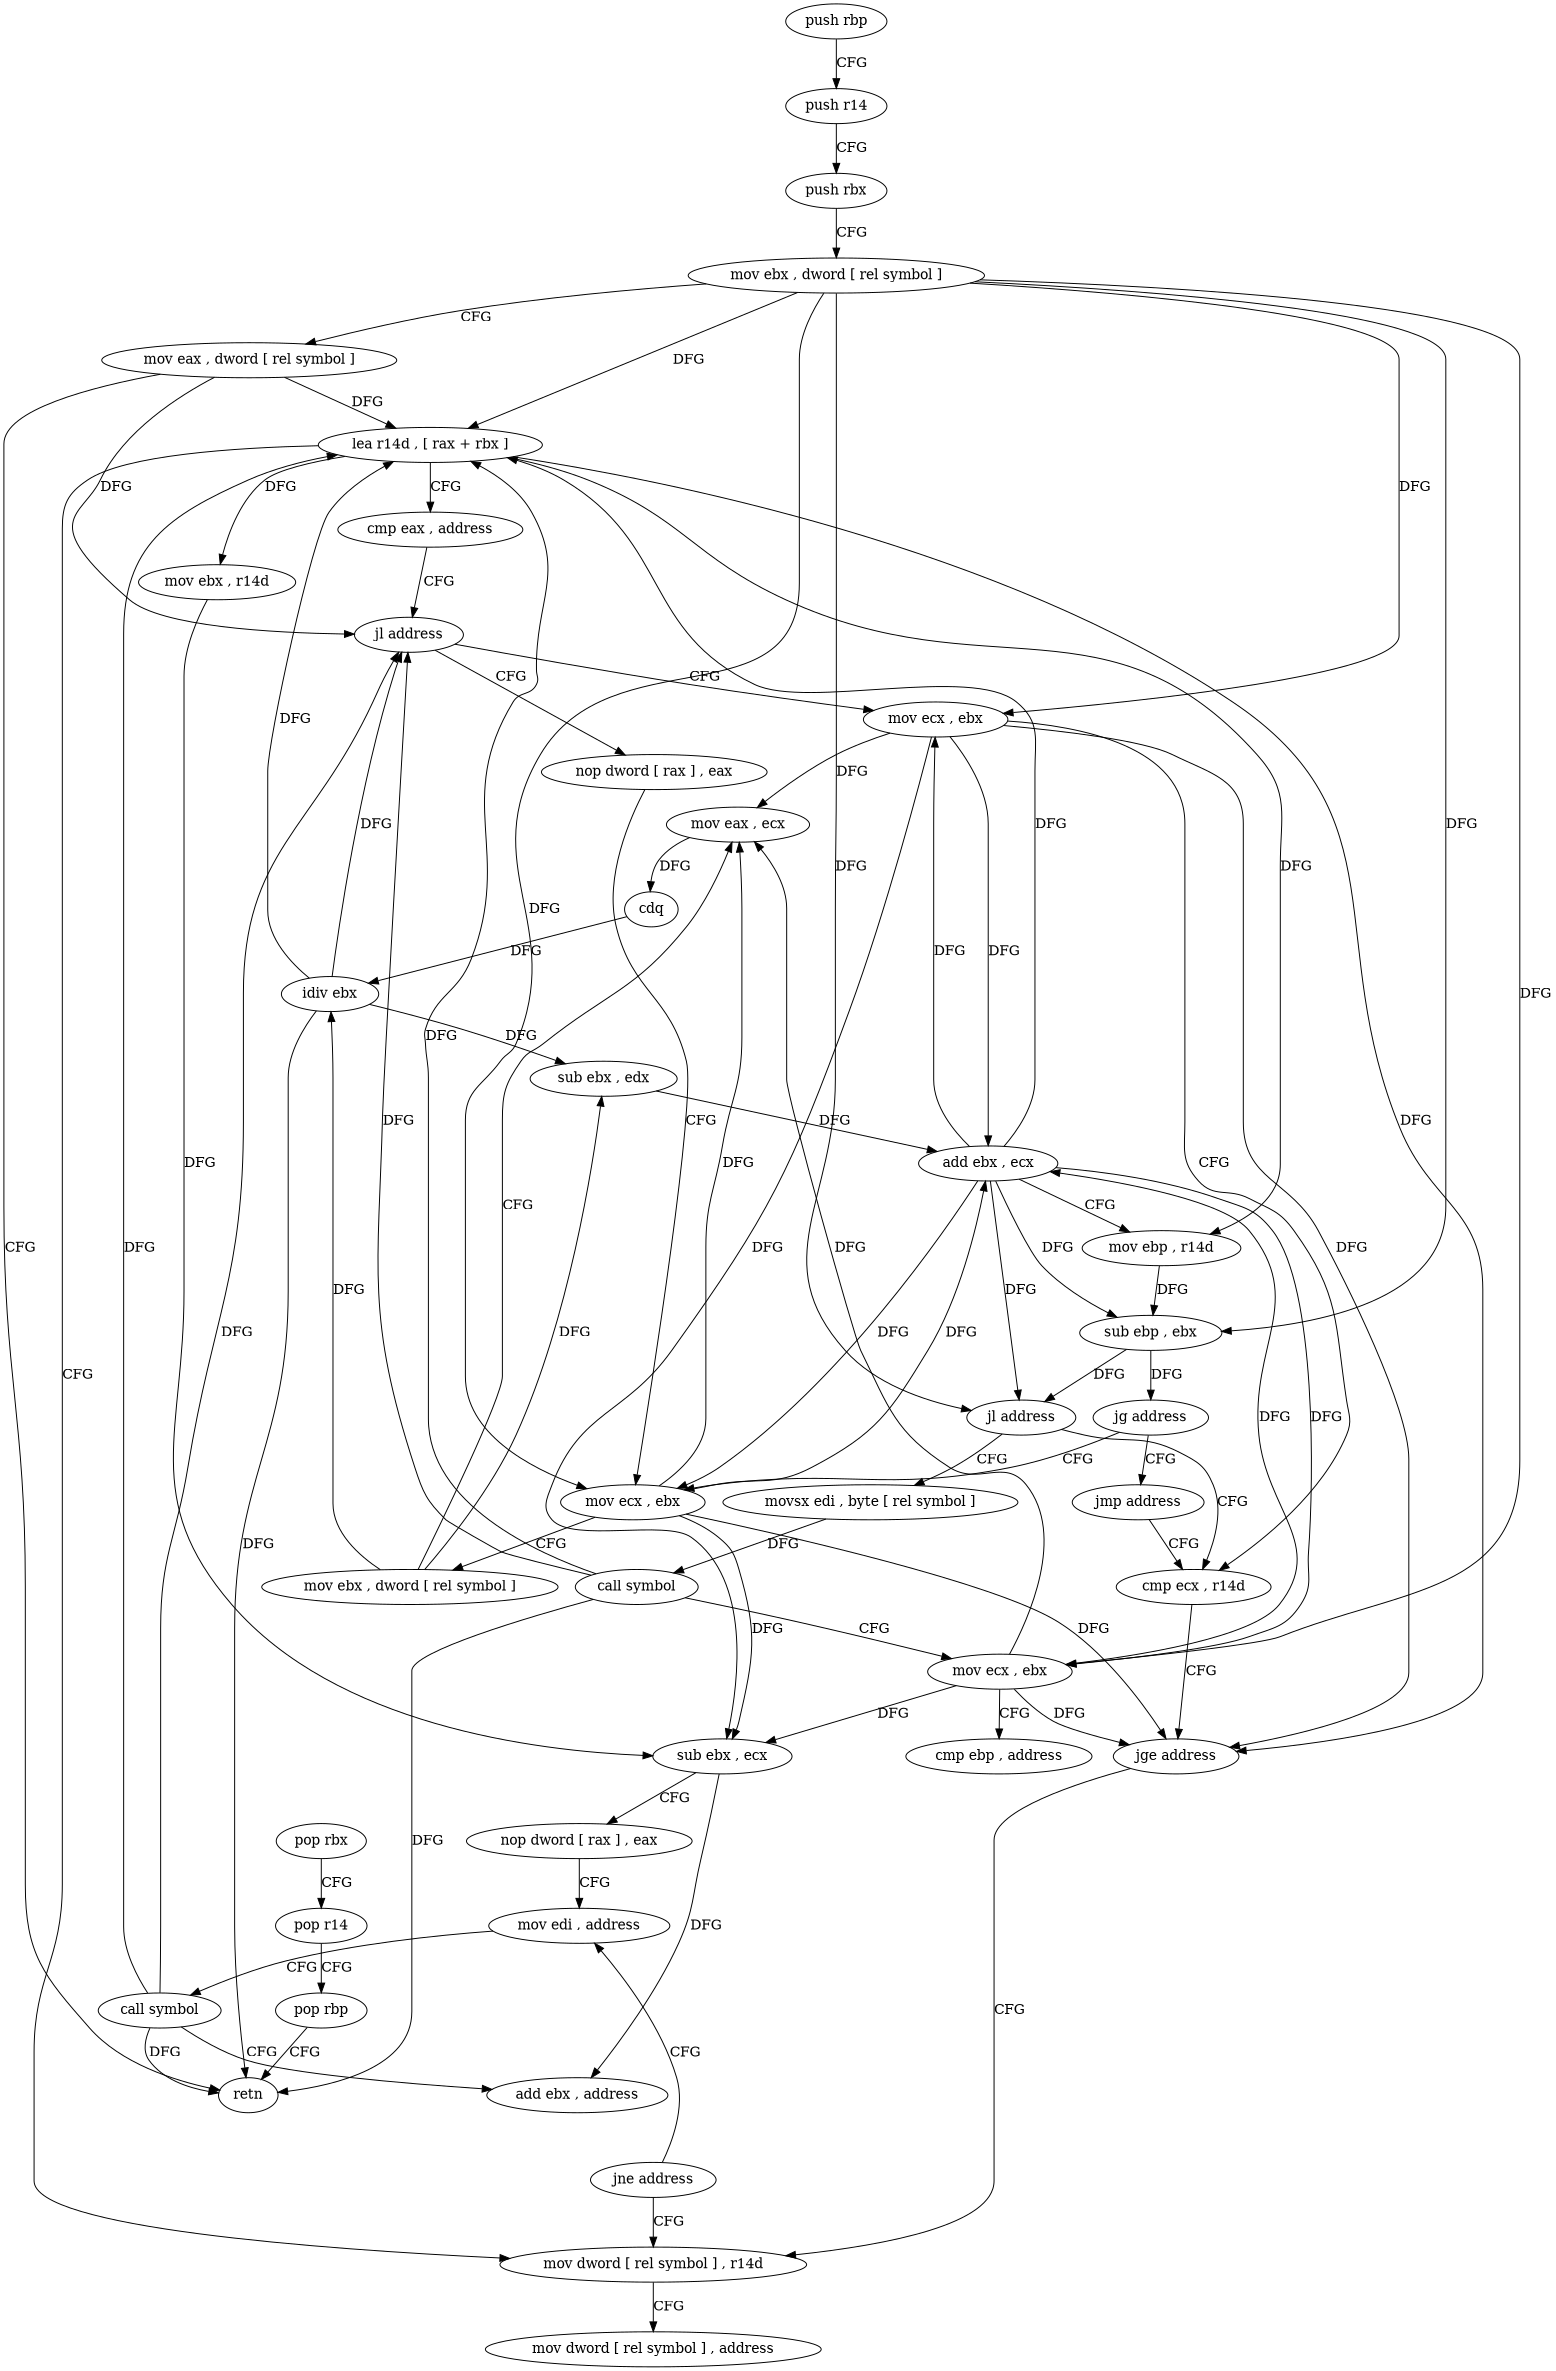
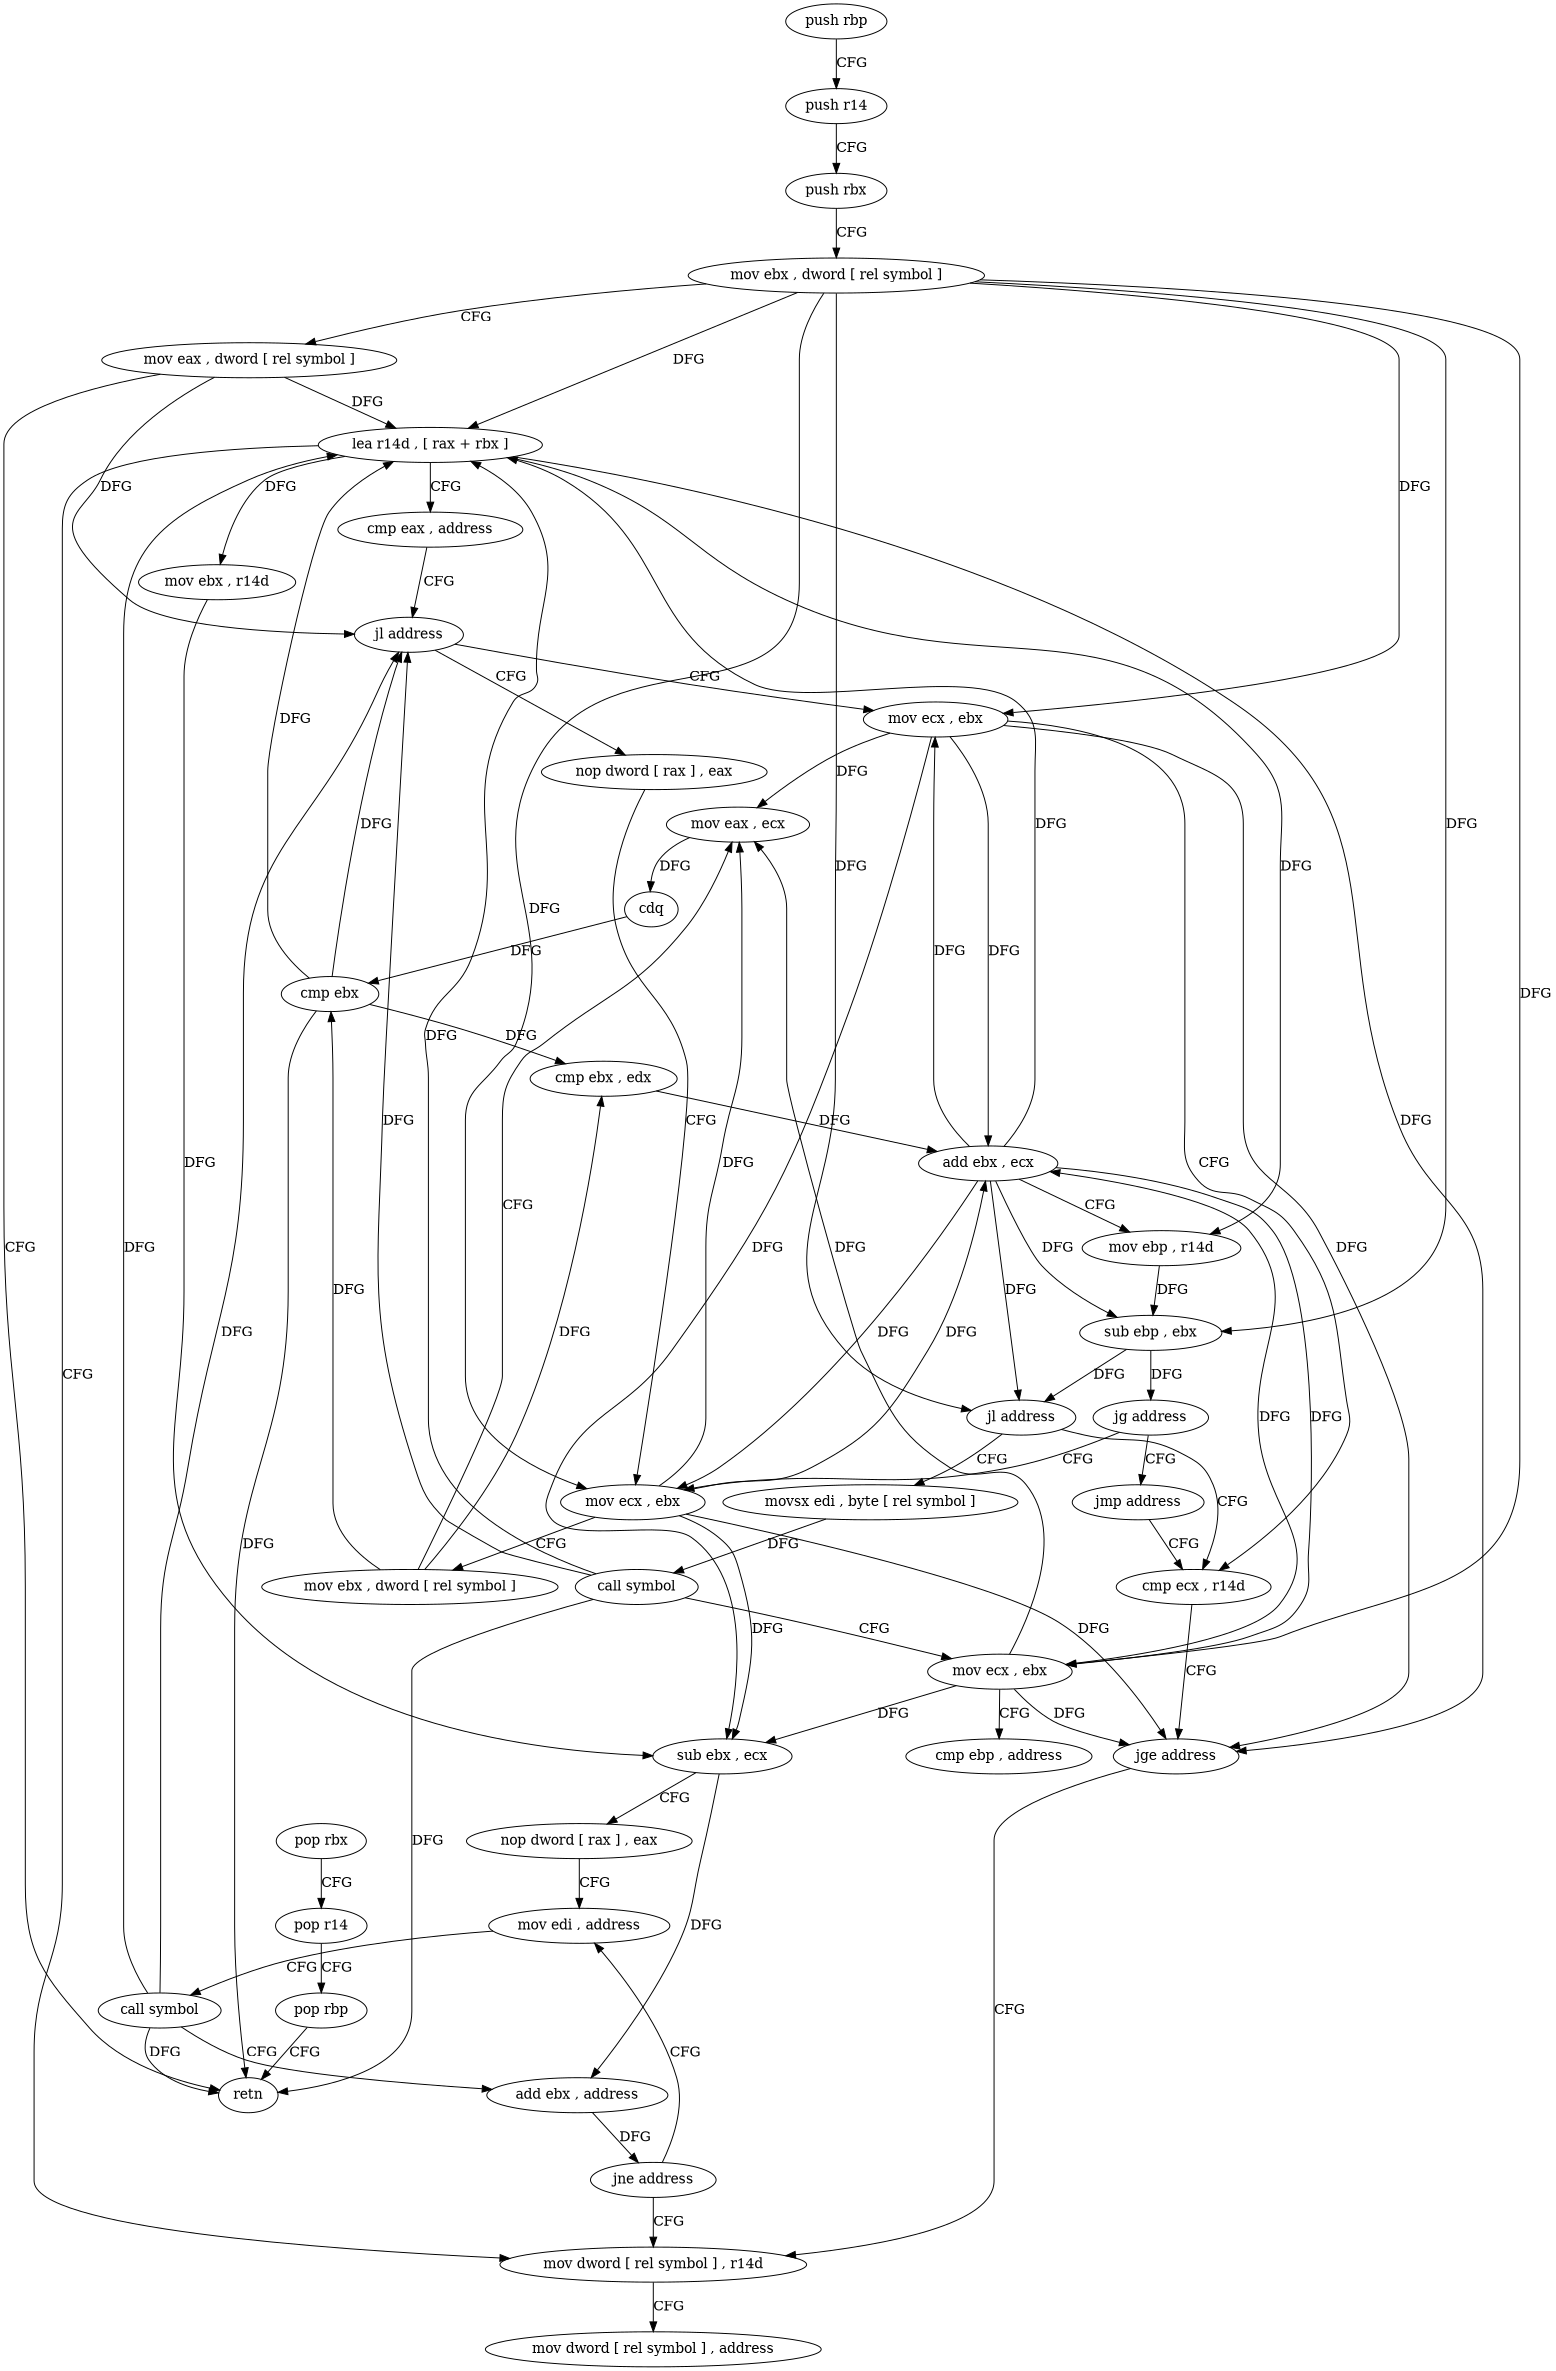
  digraph {
    n1 [label="push rbp"]
    n2 [label="push r14"]
    n3 [label="push rbx"]
    n4 [label="mov ebx , dword [ rel symbol ]"]
    n5 [label="mov eax , dword [ rel symbol ]"]
    n6 [label="lea r14d , [ rax + rbx ]"]
    n7 [label="mov ecx , ebx"]
    n8 [label="mov ecx , ebx"]
    n9 [label="mov ecx , ebx"]
    n10 [label="sub ebp , ebx"]
    n11 [label="jl address"]
    n12 [label="jl address"]
    n13 [label=retn]
    n14 [label="cmp eax , address"]
    n15 [label="mov dword [ rel symbol ] , r14d"]
    n16 [label="mov ebx , r14d"]
    n17 [label="jge address"]
    n18 [label="mov ebp , r14d"]
    n19 [label="cmp ecx , r14d"]
    n20 [label="sub ebx , ecx"]
    n21 [label="mov eax , ecx"]
    n22 [label="add ebx , ecx"]
    n23 [label="mov ebx , dword [ rel symbol ]"]
    n24 [label="cmp ebp , address"]
    n25 [label="jg address"]
    n26 [label="movsx edi , byte [ rel symbol ]"]
    n27 [label="nop dword [ rax ] , eax"]
    n28 [label="mov dword [ rel symbol ] , address"]
    n29 [label="nop dword [ rax ] , eax"]
    n30 [label="add ebx , address"]
    n31 [label=cdq]
-   n32 [label="idiv ebx"]
-   n33 [label="sub ebx , edx"]
+   n32 [label="cmp ebx"]
+   n33 [label="cmp ebx , edx"]
    n34 [label="pop rbx"]
    n35 [label="pop r14"]
    n36 [label="pop rbp"]
    n37 [label="mov edi , address"]
    n38 [label="jne address"]
    n39 [label="call symbol"]
    n40 [label="call symbol"]
    n41 [label="jmp address"]
    n1 -> n2 [label=CFG]
    n2 -> n3 [label=CFG]
    n3 -> n4 [label=CFG]
    n4 -> n5 [label=CFG]
    n4 -> n6 [label=DFG]
    n4 -> n7 [label=DFG]
    n4 -> n8 [label=DFG]
    n4 -> n9 [label=DFG]
    n4 -> n10 [label=DFG]
    n4 -> n11 [label=DFG]
    n5 -> n6 [label=DFG]
    n5 -> n12 [label=DFG]
    n5 -> n13 [label=CFG]
    n6 -> n14 [label=CFG]
    n6 -> n15 [label=CFG]
    n6 -> n16 [label=DFG]
    n6 -> n17 [label=DFG]
    n6 -> n18 [label=DFG]
    n7 -> n17 [label=DFG]
    n7 -> n19 [label=CFG]
    n7 -> n20 [label=DFG]
    n7 -> n21 [label=DFG]
    n7 -> n22 [label=DFG]
    n8 -> n17 [label=DFG]
    n8 -> n20 [label=DFG]
    n8 -> n21 [label=DFG]
    n8 -> n22 [label=DFG]
    n8 -> n23 [label=CFG]
    n9 -> n17 [label=DFG]
    n9 -> n20 [label=DFG]
    n9 -> n21 [label=DFG]
    n9 -> n22 [label=DFG]
    n9 -> n24 [label=CFG]
    n10 -> n11 [label=DFG]
    n10 -> n25 [label=DFG]
    n11 -> n19 [label=CFG]
    n11 -> n26 [label=CFG]
    n12 -> n7 [label=CFG]
    n12 -> n27 [label=CFG]
    n14 -> n12 [label=CFG]
    n15 -> n28 [label=CFG]
    n16 -> n20 [label=DFG]
    n17 -> n15 [label=CFG]
    n18 -> n10 [label=DFG]
    n19 -> n17 [label=CFG]
    n20 -> n29 [label=CFG]
    n20 -> n30 [label=DFG]
    n21 -> n31 [label=DFG]
    n22 -> n6 [label=DFG]
    n22 -> n7 [label=DFG]
    n22 -> n8 [label=DFG]
    n22 -> n9 [label=DFG]
    n22 -> n10 [label=DFG]
    n22 -> n11 [label=DFG]
    n22 -> n18 [label=CFG]
    n23 -> n21 [label=CFG]
    n23 -> n32 [label=DFG]
    n23 -> n33 [label=DFG]
    n25 -> n8 [label=CFG]
    n25 -> n41 [label=CFG]
    n26 -> n40 [label=DFG]
    n27 -> n8 [label=CFG]
    n29 -> n37 [label=CFG]
+   n30 -> n38 [label=DFG]
    n31 -> n32 [label=DFG]
    n32 -> n6 [label=DFG]
    n32 -> n12 [label=DFG]
    n32 -> n13 [label=DFG]
    n32 -> n33 [label=DFG]
    n33 -> n22 [label=DFG]
    n34 -> n35 [label=CFG]
    n35 -> n36 [label=CFG]
    n36 -> n13 [label=CFG]
    n37 -> n39 [label=CFG]
    n38 -> n15 [label=CFG]
    n38 -> n37 [label=CFG]
    n39 -> n6 [label=DFG]
    n39 -> n12 [label=DFG]
    n39 -> n13 [label=DFG]
    n39 -> n30 [label=CFG]
    n40 -> n6 [label=DFG]
    n40 -> n9 [label=CFG]
    n40 -> n12 [label=DFG]
    n40 -> n13 [label=DFG]
    n41 -> n19 [label=CFG]
  }
